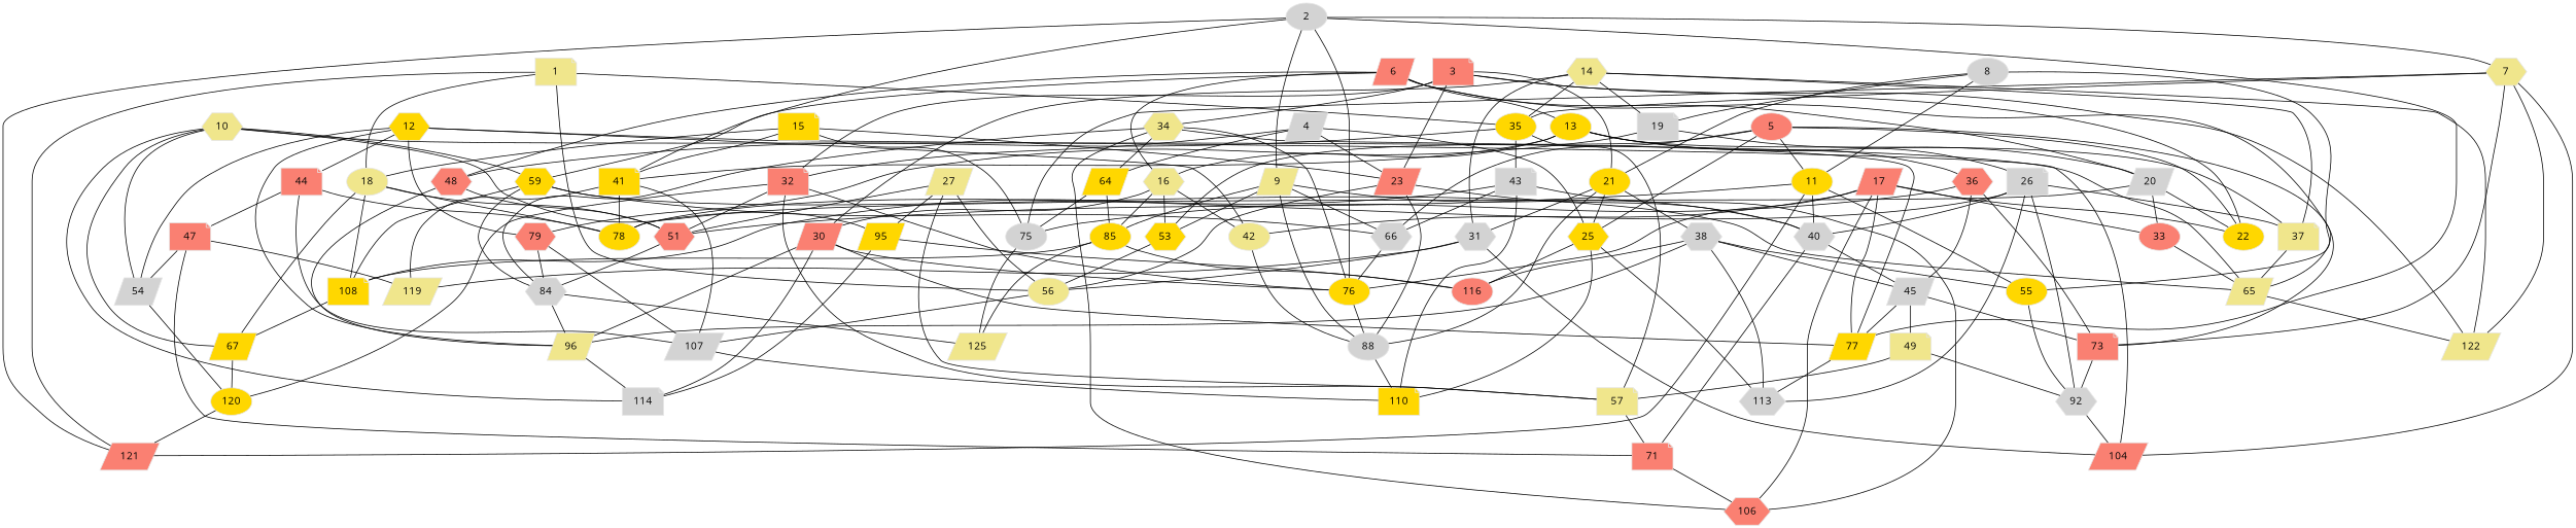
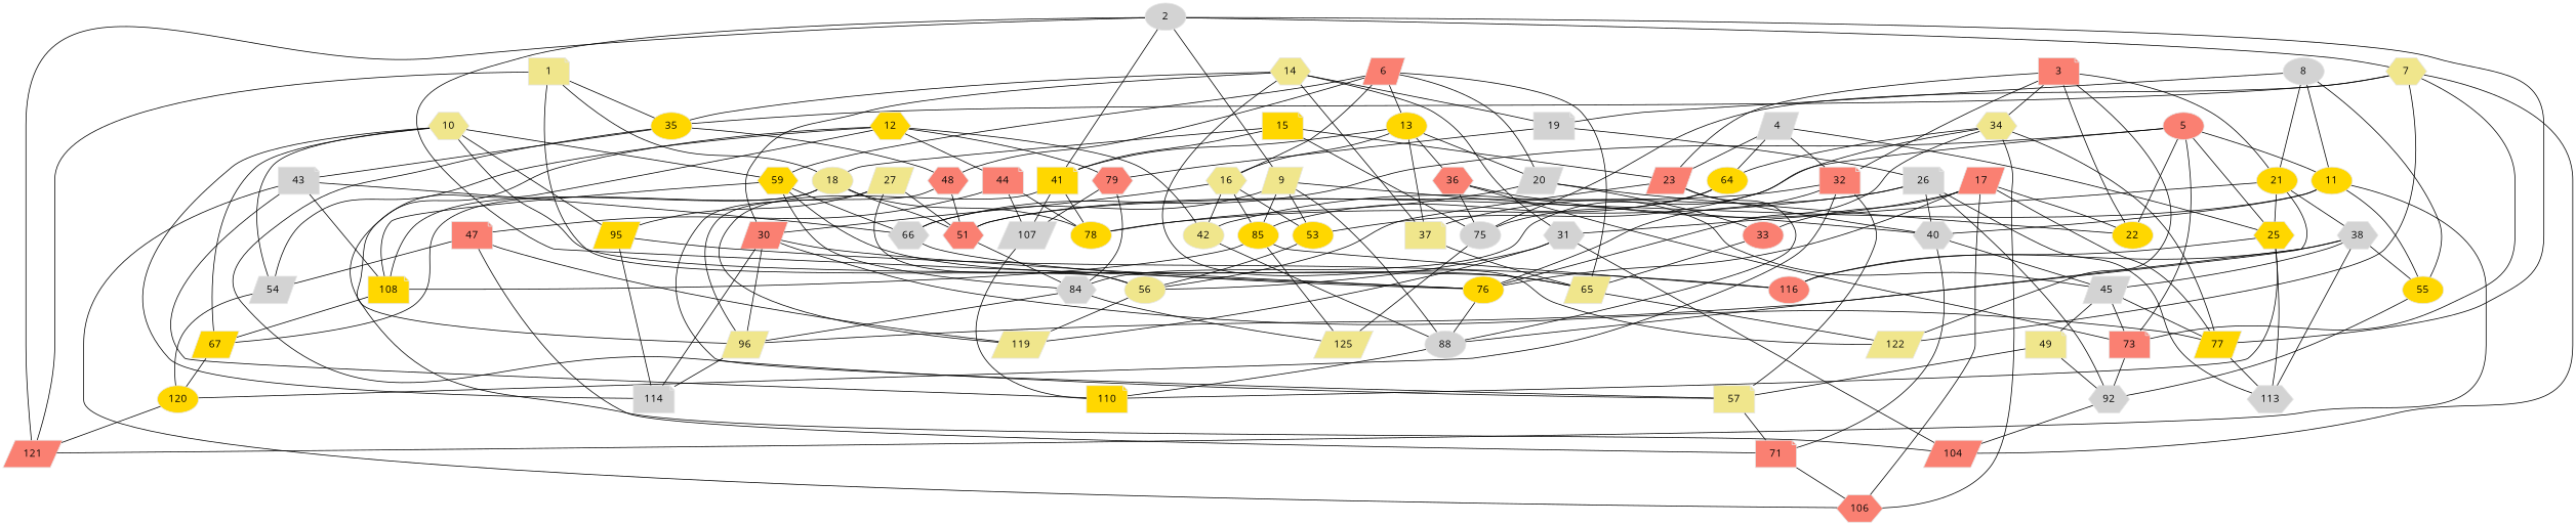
  graph {
    fontname="Open Sans"
    node [color=gray90 fillcolor=gold fontname="Open Sans" shape=parallelogram style=filled]
    edge [fontname="Open Sans"]
    18 [fillcolor=khaki shape=ellipse super="+90"]
    67
    51 [fillcolor=salmon shape=hexagon super="+60"]
    78 [shape=ellipse super="+82"]
    108 [shape=note]
    1 [fillcolor=khaki shape=note]
    35 [shape=ellipse super="+72"]
    56 [fillcolor=khaki shape=ellipse super="+70"]
    121 [fillcolor=salmon]
    48 [fillcolor=salmon shape=hexagon]
    57 [fillcolor=khaki shape=note super="+62"]
    43 [fillcolor=lightgrey shape=note super="+102"]
    119 [fillcolor=khaki]
    2 [fillcolor=lightgrey shape=ellipse super="+118"]
    7 [fillcolor=khaki shape=hexagon super="+29"]
    9 [fillcolor=khaki super="+109"]
    41 [shape=note super="+126"]
    76 [shape=ellipse super="+101"]
    77 [super="+99"]
    122 [fillcolor=khaki]
    73 [fillcolor=salmon shape=note super="+103"]
    75 [fillcolor=lightgrey shape=ellipse super="+111"]
    104 [fillcolor=salmon]
-   53 [shape=hexagon]
+   53 [shape=ellipse]
    66 [fillcolor=lightgrey shape=hexagon super="+87"]
    40 [fillcolor=lightgrey shape=hexagon super="+80"]
    85 [shape=ellipse super="+98"]
    88 [fillcolor=lightgrey shape=ellipse super="+112"]
    107 [fillcolor=lightgrey]
    113 [fillcolor=lightgrey shape=hexagon]
    3 [fillcolor=salmon shape=note super="+50"]
    21 [shape=ellipse super="+52"]
    22 [shape=ellipse]
    23 [fillcolor=salmon super="+100"]
    32 [fillcolor=salmon shape=note super="+91"]
    34 [fillcolor=khaki shape=hexagon super="+46"]
    25 [shape=hexagon super="+81"]
    31 [fillcolor=lightgrey shape=hexagon super="+74"]
    38 [fillcolor=lightgrey shape=hexagon super="+123"]
    120 [shape=ellipse]
-   64
+   64 [shape=ellipse]
    106 [fillcolor=salmon shape=hexagon]
    84 [fillcolor=lightgrey shape=hexagon super="+105"]
    4 [fillcolor=lightgrey]
    110 [shape=note]
    116 [fillcolor=salmon shape=ellipse]
    5 [fillcolor=salmon shape=ellipse super="+94"]
    11 [shape=ellipse super="+89"]
    55 [shape=ellipse]
    92 [fillcolor=lightgrey shape=hexagon super="+124"]
    6 [fillcolor=salmon super="+63"]
    13 [shape=ellipse super="+86"]
    16 [fillcolor=khaki shape=hexagon super="+28"]
    20 [fillcolor=lightgrey super="+117"]
    59 [shape=hexagon super="+97"]
    65 [fillcolor=khaki super="+69"]
    36 [fillcolor=salmon shape=hexagon]
    37 [fillcolor=khaki shape=note]
    42 [fillcolor=khaki shape=ellipse]
    30 [fillcolor=salmon super="+93"]
    33 [fillcolor=salmon shape=ellipse]
    96 [fillcolor=khaki super="+115"]
    125 [fillcolor=khaki]
    8 [fillcolor=lightgrey shape=ellipse]
    19 [fillcolor=lightgrey shape=note]
    79 [fillcolor=salmon shape=hexagon]
    26 [fillcolor=lightgrey shape=note super="+68"]
    45 [fillcolor=lightgrey super="+58"]
    71 [fillcolor=salmon shape=note]
    10 [fillcolor=khaki shape=hexagon super="+39"]
    54 [fillcolor=lightgrey]
    95
    114 [fillcolor=lightgrey shape=note]
    12 [shape=hexagon super="+24"]
    44 [fillcolor=salmon shape=note]
    47 [fillcolor=salmon shape=note]
    14 [fillcolor=khaki shape=hexagon super="+61"]
    15 [shape=note]
    17 [fillcolor=salmon super="+83"]
    27 [fillcolor=khaki]
    49 [fillcolor=khaki shape=note]
    18 -- 67
    18 -- 51
    18 -- 78
    18 -- 108
    67 -- 120
    51 -- 84
    108 -- 67
    1 -- 18
    1 -- 35
    1 -- 56
    1 -- 121
    35 -- 48
    35 -- 57
    35 -- 43
-   56 -- 107
+   56 -- 119
    48 -- 51
    48 -- 96
    57 -- 71
    43 -- 108
    43 -- 66 [weight=2]
    43 -- 106
    43 -- 110
    2 -- 121
    2 -- 7
    2 -- 9
    2 -- 41
    2 -- 76
    2 -- 77
    7 -- 35
    7 -- 122
    7 -- 73
    7 -- 75
    7 -- 104
    9 -- 53
    9 -- 66
    9 -- 40
    9 -- 85
    9 -- 88
    41 -- 78
    41 -- 119
    41 -- 107
    76 -- 88
    77 -- 113
    73 -- 92 [weight=2]
    75 -- 125 [weight=2]
    53 -- 56
    66 -- 76
    40 -- 45
    40 -- 71
    85 -- 108
    85 -- 116
    85 -- 125
    88 -- 110
    107 -- 110
    3 -- 122
    3 -- 21
    3 -- 22
    3 -- 23
    3 -- 32
    3 -- 34
    21 -- 88
    21 -- 25
    21 -- 31
    21 -- 38
    23 -- 56
    23 -- 40
    23 -- 88
    32 -- 51
    32 -- 57
    32 -- 76
    32 -- 120
    34 -- 76
    34 -- 77
    34 -- 64
    34 -- 106
    34 -- 84
    25 -- 113
    25 -- 110
    25 -- 116
    31 -- 56
    31 -- 119
    31 -- 104
    38 -- 113
    38 -- 116
    38 -- 55
    38 -- 96
    38 -- 45
    120 -- 121
    64 -- 75
    64 -- 85
    84 -- 96
    84 -- 125
    4 -- 23
    4 -- 32
    4 -- 25
    4 -- 64
    5 -- 73
    5 -- 53
    5 -- 66
    5 -- 22
    5 -- 25
    5 -- 11
    11 -- 51
    11 -- 121
    11 -- 40
    11 -- 55
    55 -- 92
    92 -- 104
    6 -- 48
    6 -- 13
    6 -- 16
    6 -- 20
    6 -- 59
    6 -- 65
    13 -- 41
    13 -- 16
    13 -- 20
    13 -- 36
    13 -- 37
    16 -- 53
    16 -- 85
    16 -- 42
    16 -- 30
    20 -- 78 [weight=2]
    20 -- 22
    20 -- 33
    59 -- 108
    59 -- 66
    59 -- 84
    59 -- 65
    65 -- 122
    36 -- 73
    36 -- 75
    36 -- 45
    37 -- 65
    42 -- 88
    30 -- 76
    30 -- 77
    30 -- 96
    30 -- 114
    33 -- 65
    96 -- 114
    8 -- 21
    8 -- 11
    8 -- 55
    8 -- 19
    19 -- 79
    19 -- 26
    79 -- 107
    79 -- 84
    26 -- 78
    26 -- 40
    26 -- 113
    26 -- 92
    26 -- 37
    45 -- 77
    45 -- 73
    45 -- 49
    71 -- 106
    10 -- 67
    10 -- 59
    10 -- 65
    10 -- 54
    10 -- 95
    10 -- 114
    54 -- 120
    95 -- 116
    95 -- 114
    12 -- 104
    12 -- 42
    12 -- 96
    12 -- 79
    12 -- 54
    12 -- 44
    44 -- 78
    44 -- 107
    44 -- 47
    47 -- 119
    47 -- 71
    47 -- 54
    14 -- 35
    14 -- 122
    14 -- 31
    14 -- 37
    14 -- 30
    14 -- 19
    15 -- 18
    15 -- 41
    15 -- 75
    15 -- 23
    17 -- 76
    17 -- 77
    17 -- 22
    17 -- 106
    17 -- 42
    17 -- 33
    27 -- 51
    27 -- 56
    27 -- 57
    27 -- 95
    49 -- 57
    49 -- 92
  }
